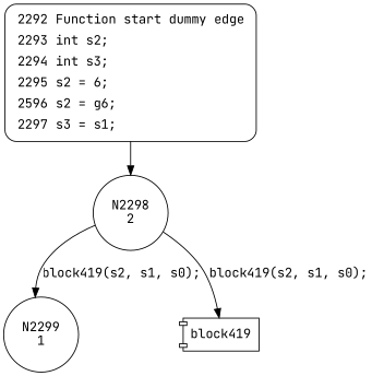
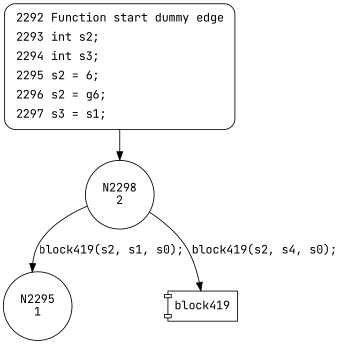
  digraph {
    fontname="JetBrains Mono"
    node [fontname="JetBrains Mono" shape=circle]
    edge [fontname="JetBrains Mono"]
    n1 [label="N2298\n2"]
-   n2 [label="N2299\n1"]
+   n2 [label="N2295\n1"]
    n3 [label=block419 shape=component]
-   n4 [fillcolor=white label=<<table border="0" cellborder="0" cellpadding="3" bgcolor="white"><tr><td align="right">2292</td><td align="left">Function start dummy edge</td></tr><tr><td align="right">2293</td><td align="left">int s2;</td></tr><tr><td align="right">2294</td><td align="left">int s3;</td></tr><tr><td align="right">2295</td><td align="left">s2 = 6;</td></tr><tr><td align="right">2596</td><td align="left">s2 = g6;</td></tr><tr><td align="right">2297</td><td align="left">s3 = s1;</td></tr></table>> penwidth=1 shape=Mrecord style="filled,bold"]
+   n4 [fillcolor=white label=<<table border="0" cellborder="0" cellpadding="3" bgcolor="white"><tr><td align="right">2292</td><td align="left">Function start dummy edge</td></tr><tr><td align="right">2293</td><td align="left">int s2;</td></tr><tr><td align="right">2294</td><td align="left">int s3;</td></tr><tr><td align="right">2295</td><td align="left">s2 = 6;</td></tr><tr><td align="right">2296</td><td align="left">s2 = g6;</td></tr><tr><td align="right">2297</td><td align="left">s3 = s1;</td></tr></table>> penwidth=1 shape=Mrecord style="filled,bold"]
    n1 -> n2 [label="block419(s2, s1, s0);"]
-   n1 -> n3 [label="block419(s2, s1, s0);"]
+   n1 -> n3 [label="block419(s2, s4, s0);"]
    n4 -> n1
  }
